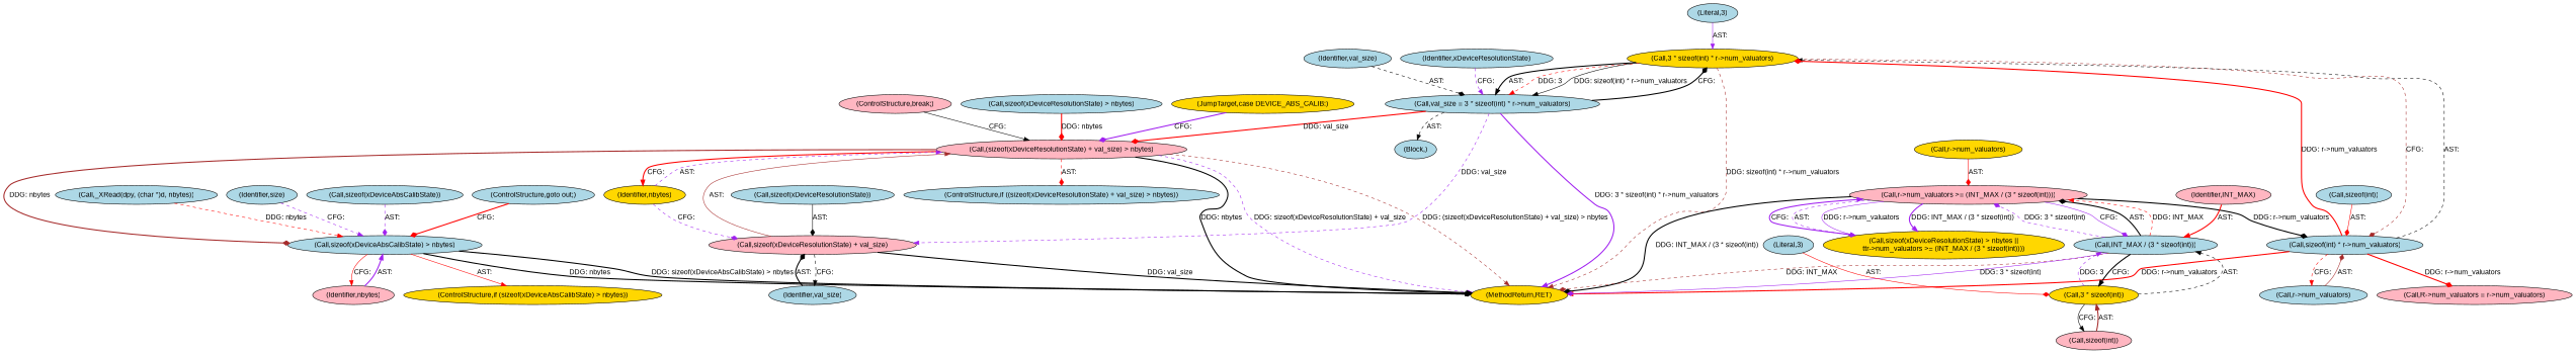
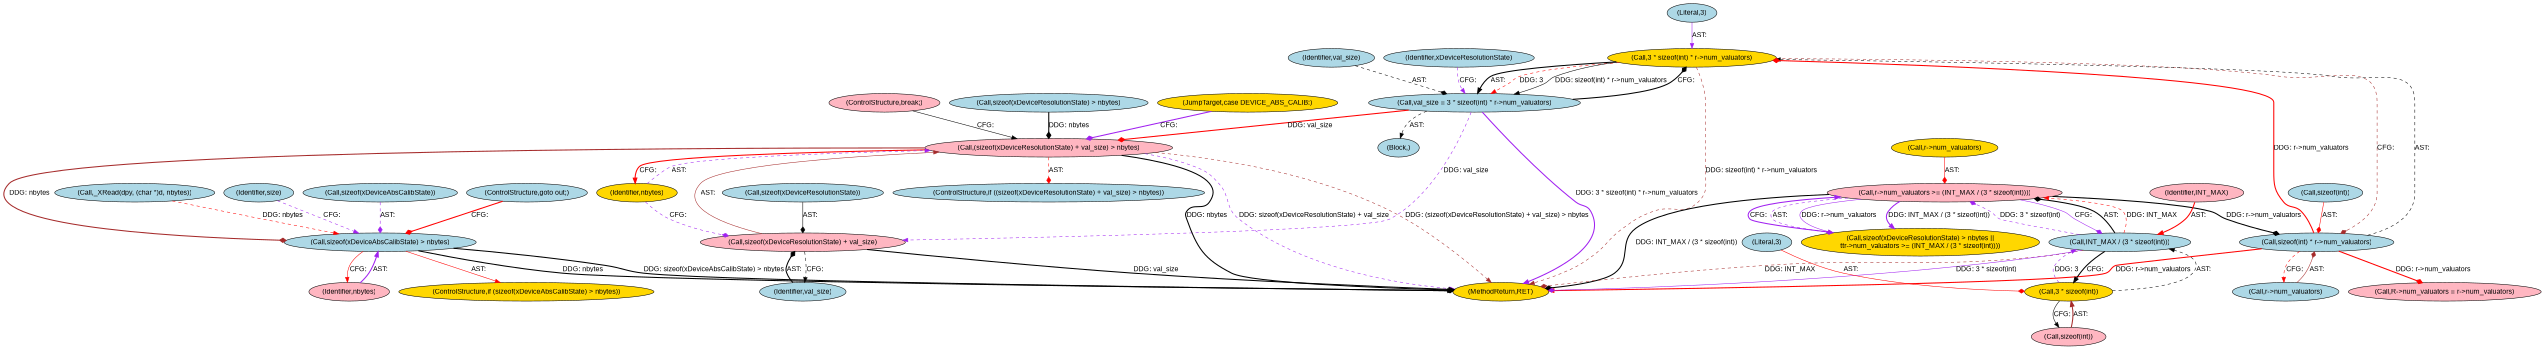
  digraph {
    fontname="Liberation Sans"
    node [fillcolor=lightblue fontname="Liberation Sans" style=filled]
    edge [arrowhead=normal color=black fontname="Liberation Sans" style=bold]
    n1 [fillcolor=gold label="(Call,3 * sizeof(int) * r->num_valuators)"]
    n2 [label="(Call,sizeof(int) * r->num_valuators)"]
    n3 [label="(Call,val_size = 3 * sizeof(int) * r->num_valuators)"]
    n4 [fillcolor=gold label="(MethodReturn,RET)"]
    n5 [label="(Call,r->num_valuators)"]
    n6 [fillcolor=lightpink label="(Call,R->num_valuators = r->num_valuators)"]
    n7 [fillcolor=lightpink label="(Call,(sizeof(xDeviceResolutionState) + val_size) > nbytes)"]
    n8 [fillcolor=lightpink label="(Call,sizeof(xDeviceResolutionState) + val_size)"]
    n9 [label="(Block,)"]
    n10 [fillcolor=lightpink label="(Call,r->num_valuators >= (INT_MAX / (3 * sizeof(int))))"]
    n11 [label="(Call,INT_MAX / (3 * sizeof(int)))"]
    n12 [fillcolor=gold label="(Call,sizeof(xDeviceResolutionState) > nbytes ||\n\t\tr->num_valuators >= (INT_MAX / (3 * sizeof(int))))"]
    n13 [fillcolor=gold label="(Call,3 * sizeof(int))"]
    n14 [fillcolor=lightpink label="(Call,sizeof(int))"]
    n15 [label="(Call,sizeof(xDeviceAbsCalibState) > nbytes)"]
    n16 [label="(ControlStructure,if ((sizeof(xDeviceResolutionState) + val_size) > nbytes))"]
    n17 [fillcolor=gold label="(Identifier,nbytes)"]
    n18 [label="(Identifier,val_size)"]
    n19 [fillcolor=lightpink label="(Identifier,nbytes)"]
    n20 [fillcolor=gold label="(ControlStructure,if (sizeof(xDeviceAbsCalibState) > nbytes))"]
    n21 [label="(Literal,3)"]
    n22 [fillcolor=lightpink label="(ControlStructure,break;)"]
    n23 [fillcolor=gold label="(Call,r->num_valuators)"]
    n24 [label="(Identifier,val_size)"]
    n25 [fillcolor=lightpink label="(Identifier,INT_MAX)"]
    n26 [label="(Call,sizeof(xDeviceResolutionState) > nbytes)"]
    n27 [label="(ControlStructure,goto out;)"]
    n28 [fillcolor=gold label="(JumpTarget,case DEVICE_ABS_CALIB:)"]
    n29 [label="(Call,_XRead(dpy, (char *)d, nbytes))"]
    n30 [label="(Call,sizeof(xDeviceResolutionState))"]
    n31 [label="(Identifier,xDeviceResolutionState)"]
    n32 [label="(Call,sizeof(int))"]
    n33 [label="(Literal,3)"]
    n34 [label="(Identifier,size)"]
    n35 [label="(Call,sizeof(xDeviceAbsCalibState))"]
    n1 -> n2 [arrowhead=diamond color=brown label="CFG: " style=dashed]
    n1 -> n3 [label="AST: "]
    n1 -> n3 [color=red label="DDG: 3" style=dashed]
    n1 -> n3 [label="DDG: sizeof(int) * r->num_valuators" style=solid]
    n1 -> n4 [color=brown label="DDG: sizeof(int) * r->num_valuators" style=dashed]
    n2 -> n1 [label="AST: " style=dashed]
    n2 -> n1 [arrowhead=diamond color=red label="DDG: r->num_valuators"]
    n2 -> n4 [color=red label="DDG: r->num_valuators"]
    n2 -> n5 [color=red label="CFG: " style=dashed]
    n2 -> n6 [arrowhead=diamond color=red label="DDG: r->num_valuators"]
    n3 -> n1 [arrowhead=diamond label="CFG: "]
    n3 -> n4 [color=purple label="DDG: 3 * sizeof(int) * r->num_valuators"]
    n3 -> n7 [arrowhead=diamond color=red label="DDG: val_size"]
    n3 -> n8 [color=purple label="DDG: val_size" style=dashed]
    n3 -> n9 [label="AST: " style=dashed]
    n5 -> n2 [arrowhead=diamond color=brown label="AST: " style=solid]
    n7 -> n4 [color=brown label="DDG: (sizeof(xDeviceResolutionState) + val_size) > nbytes" style=dashed]
    n7 -> n4 [arrowhead=diamond label="DDG: nbytes"]
    n7 -> n4 [color=purple label="DDG: sizeof(xDeviceResolutionState) + val_size" style=dashed]
    n7 -> n15 [arrowhead=diamond color=brown label="DDG: nbytes"]
    n7 -> n16 [arrowhead=diamond color=red label="AST: " style=dashed]
    n7 -> n17 [color=red label="CFG: "]
    n8 -> n4 [label="DDG: val_size"]
    n8 -> n7 [color=brown label="AST: " style=solid]
    n8 -> n18 [label="CFG: " style=dashed]
    n10 -> n2 [arrowhead=diamond label="DDG: r->num_valuators"]
    n10 -> n4 [arrowhead=diamond label="DDG: INT_MAX / (3 * sizeof(int))"]
    n10 -> n11 [arrowhead=diamond color=purple label="CFG: " style=solid]
    n10 -> n12 [arrowhead=diamond color=purple label="AST: " style=dashed]
    n10 -> n12 [color=purple label="DDG: r->num_valuators" style=solid]
    n10 -> n12 [color=purple label="DDG: INT_MAX / (3 * sizeof(int))"]
    n11 -> n4 [arrowhead=diamond color=brown label="DDG: INT_MAX" style=dashed]
    n11 -> n4 [arrowhead=diamond color=purple label="DDG: 3 * sizeof(int)" style=solid]
    n11 -> n10 [arrowhead=diamond label="AST: "]
    n11 -> n10 [color=red label="DDG: INT_MAX" style=dashed]
    n11 -> n10 [arrowhead=diamond color=purple label="DDG: 3 * sizeof(int)" style=dashed]
    n11 -> n13 [label="CFG: "]
    n12 -> n10 [color=purple label="CFG: "]
    n13 -> n11 [label="AST: " style=dashed]
    n13 -> n11 [color=purple label="DDG: 3" style=dashed]
    n13 -> n14 [label="CFG: " style=solid]
    n14 -> n13 [color=brown label="AST: "]
    n15 -> n4 [arrowhead=diamond label="DDG: sizeof(xDeviceAbsCalibState) > nbytes"]
    n15 -> n4 [label="DDG: nbytes"]
    n15 -> n19 [color=red label="CFG: " style=solid]
    n15 -> n20 [color=red label="AST: " style=solid]
    n17 -> n7 [color=purple label="AST: " style=dashed]
    n17 -> n8 [arrowhead=diamond color=purple label="CFG: " style=dashed]
    n18 -> n8 [arrowhead=diamond label="AST: "]
    n19 -> n15 [color=purple label="AST: "]
    n21 -> n1 [color=purple label="AST: " style=solid]
    n22 -> n7 [label="CFG: " style=solid]
    n23 -> n10 [arrowhead=diamond color=red label="AST: " style=solid]
    n24 -> n3 [arrowhead=diamond label="AST: " style=dashed]
    n25 -> n11 [color=red label="AST: "]
-   n26 -> n7 [arrowhead=diamond color=red label="DDG: nbytes"]
+   n26 -> n7 [arrowhead=diamond label="DDG: nbytes"]
    n27 -> n15 [arrowhead=diamond color=red label="CFG: "]
    n28 -> n7 [arrowhead=diamond color=purple label="CFG: "]
    n29 -> n15 [color=red label="DDG: nbytes" style=dashed]
    n30 -> n8 [arrowhead=diamond label="AST: " style=solid]
    n31 -> n3 [color=purple label="CFG: " style=dashed]
    n32 -> n2 [arrowhead=diamond color=red label="AST: " style=solid]
    n33 -> n13 [arrowhead=diamond color=red label="AST: " style=solid]
    n34 -> n15 [color=purple label="CFG: " style=dashed]
    n35 -> n15 [arrowhead=diamond color=purple label="AST: " style=dashed]
  }
